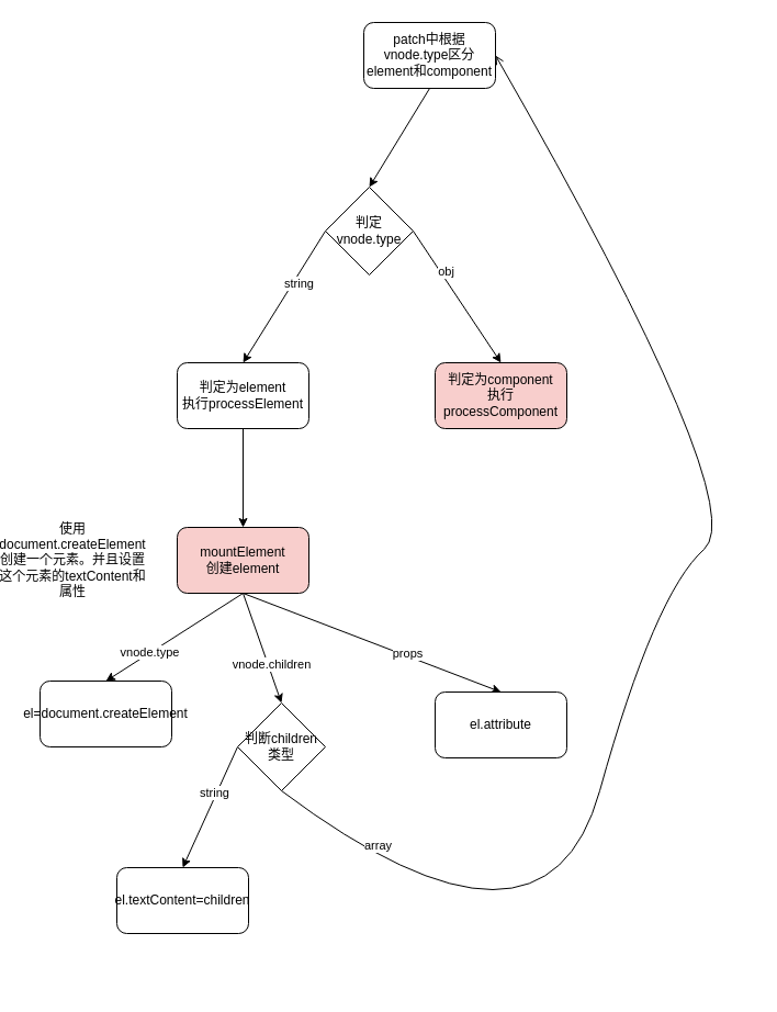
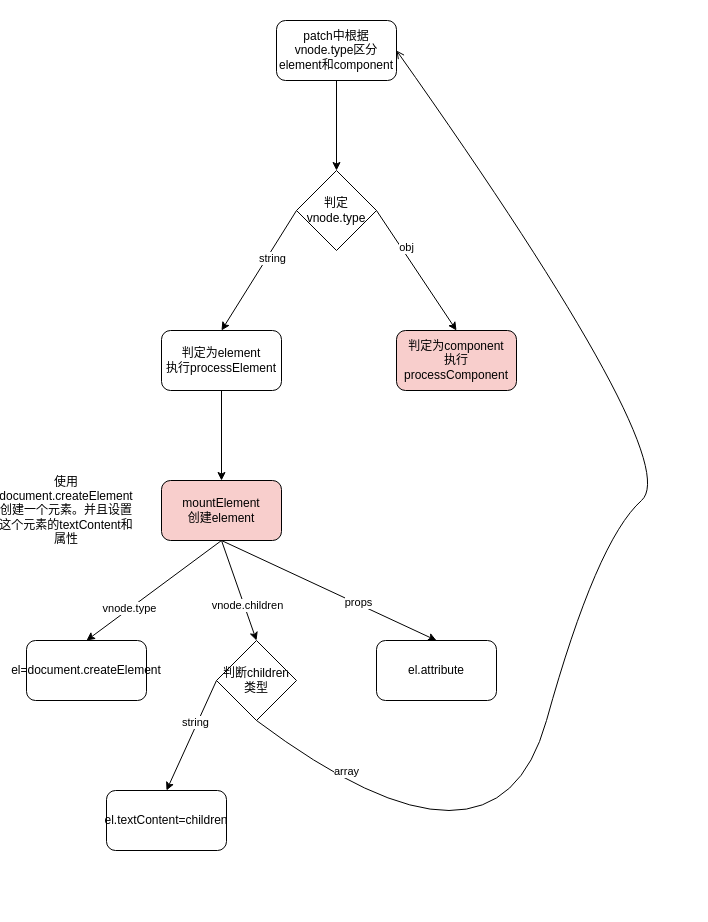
  <mxCell id="0" />
  <mxCell id="1" parent="0" />
  <mxCell id="2" style="edgeStyle=none;html=1;exitX=0.5;exitY=1;exitDx=0;exitDy=0;entryX=0.5;entryY=0;entryDx=0;entryDy=0;" edge="1" parent="1" source="3" target="8"><mxGeometry relative="1" as="geometry" /></mxCell>
- <mxCell id="3" value="patch中根据vnode.type区分element和component" style="rounded=1;whiteSpace=wrap;html=1;" vertex="1" parent="1"><mxGeometry x="325" y="20" width="120" height="60" as="geometry" /></mxCell>
+ <mxCell id="3" value="patch中根据vnode.type区分element和component" style="rounded=1;whiteSpace=wrap;html=1;" vertex="1" parent="1"><mxGeometry x="270" y="20" width="120" height="60" as="geometry" /></mxCell>
  <mxCell id="4" style="edgeStyle=none;html=1;exitX=0;exitY=0.5;exitDx=0;exitDy=0;entryX=0.5;entryY=0;entryDx=0;entryDy=0;" edge="1" parent="1" source="8" target="10"><mxGeometry relative="1" as="geometry" /></mxCell>
  <mxCell id="5" value="string" style="edgeLabel;html=1;align=center;verticalAlign=middle;resizable=0;points=[];" vertex="1" connectable="0" parent="4"><mxGeometry x="-0.251" y="4" relative="1" as="geometry"><mxPoint as="offset" /></mxGeometry></mxCell>
  <mxCell id="6" style="edgeStyle=none;html=1;exitX=1;exitY=0.5;exitDx=0;exitDy=0;entryX=0.5;entryY=0;entryDx=0;entryDy=0;" edge="1" parent="1" source="8" target="11"><mxGeometry relative="1" as="geometry" /></mxCell>
  <mxCell id="7" value="obj" style="edgeLabel;html=1;align=center;verticalAlign=middle;resizable=0;points=[];" vertex="1" connectable="0" parent="6"><mxGeometry x="-0.336" y="4" relative="1" as="geometry"><mxPoint y="-1" as="offset" /></mxGeometry></mxCell>
  <mxCell id="8" value="判定vnode.type" style="rhombus;whiteSpace=wrap;html=1;" vertex="1" parent="1"><mxGeometry x="290" y="170" width="80" height="80" as="geometry" /></mxCell>
  <mxCell id="9" style="edgeStyle=none;html=1;exitX=0.5;exitY=1;exitDx=0;exitDy=0;entryX=0.5;entryY=0;entryDx=0;entryDy=0;" edge="1" parent="1" source="10" target="18"><mxGeometry relative="1" as="geometry" /></mxCell>
  <mxCell id="10" value="判定为element&lt;br&gt;执行processElement" style="rounded=1;whiteSpace=wrap;html=1;" vertex="1" parent="1"><mxGeometry x="155" y="330" width="120" height="60" as="geometry" /></mxCell>
  <mxCell id="11" value="判定为component&lt;br&gt;执行processComponent" style="rounded=1;whiteSpace=wrap;html=1;fillColor=#f8cecc;" vertex="1" parent="1"><mxGeometry x="390" y="330" width="120" height="60" as="geometry" /></mxCell>
  <mxCell id="12" style="edgeStyle=none;html=1;exitX=0.5;exitY=1;exitDx=0;exitDy=0;entryX=0.5;entryY=0;entryDx=0;entryDy=0;" edge="1" parent="1" source="18" target="20"><mxGeometry relative="1" as="geometry" /></mxCell>
  <mxCell id="13" value="vnode.type" style="edgeLabel;html=1;align=center;verticalAlign=middle;resizable=0;points=[];" vertex="1" connectable="0" parent="12"><mxGeometry x="0.362" y="-1" relative="1" as="geometry"><mxPoint as="offset" /></mxGeometry></mxCell>
  <mxCell id="14" style="edgeStyle=none;html=1;exitX=0.5;exitY=1;exitDx=0;exitDy=0;entryX=0.5;entryY=0;entryDx=0;entryDy=0;" edge="1" parent="1" source="18" target="25"><mxGeometry relative="1" as="geometry" /></mxCell>
  <mxCell id="15" value="vnode.children" style="edgeLabel;html=1;align=center;verticalAlign=middle;resizable=0;points=[];" vertex="1" connectable="0" parent="14"><mxGeometry x="0.304" y="3" relative="1" as="geometry"><mxPoint as="offset" /></mxGeometry></mxCell>
  <mxCell id="16" style="edgeStyle=none;html=1;exitX=0.5;exitY=1;exitDx=0;exitDy=0;entryX=0.5;entryY=0;entryDx=0;entryDy=0;" edge="1" parent="1" source="18" target="22"><mxGeometry relative="1" as="geometry" /></mxCell>
  <mxCell id="17" value="props" style="edgeLabel;html=1;align=center;verticalAlign=middle;resizable=0;points=[];" vertex="1" connectable="0" parent="16"><mxGeometry x="0.266" y="2" relative="1" as="geometry"><mxPoint as="offset" /></mxGeometry></mxCell>
  <mxCell id="18" value="mountElement&lt;br&gt;创建element" style="rounded=1;whiteSpace=wrap;html=1;fillColor=#f8cecc;" vertex="1" parent="1"><mxGeometry x="155" y="480" width="120" height="60" as="geometry" /></mxCell>
  <mxCell id="19" value="使用document.createElement&lt;br&gt;创建一个元素。并且设置这个元素的textContent和属性" style="text;html=1;strokeColor=none;fillColor=none;align=center;verticalAlign=middle;whiteSpace=wrap;rounded=0;" vertex="1" parent="1"><mxGeometry x="30" y="495" width="60" height="30" as="geometry" /></mxCell>
- <mxCell id="20" value="el=document.createElement" style="rounded=1;whiteSpace=wrap;html=1;" vertex="1" parent="1"><mxGeometry x="30" y="620" width="120" height="60" as="geometry" /></mxCell>
+ <mxCell id="20" value="el=document.createElement" style="rounded=1;whiteSpace=wrap;html=1;" vertex="1" parent="1"><mxGeometry x="20" y="640" width="120" height="60" as="geometry" /></mxCell>
  <mxCell id="21" value="el.textContent=children" style="rounded=1;whiteSpace=wrap;html=1;" vertex="1" parent="1"><mxGeometry x="100" y="790" width="120" height="60" as="geometry" /></mxCell>
- <mxCell id="22" value="el.attribute" style="rounded=1;whiteSpace=wrap;html=1;" vertex="1" parent="1"><mxGeometry x="390" y="630" width="120" height="60" as="geometry" /></mxCell>
+ <mxCell id="22" value="el.attribute" style="rounded=1;whiteSpace=wrap;html=1;" vertex="1" parent="1"><mxGeometry x="370" y="640" width="120" height="60" as="geometry" /></mxCell>
  <mxCell id="23" style="edgeStyle=none;html=1;exitX=0;exitY=0.5;exitDx=0;exitDy=0;entryX=0.5;entryY=0;entryDx=0;entryDy=0;" edge="1" parent="1" source="25" target="21"><mxGeometry relative="1" as="geometry" /></mxCell>
  <mxCell id="24" value="string" style="edgeLabel;html=1;align=center;verticalAlign=middle;resizable=0;points=[];" vertex="1" connectable="0" parent="23"><mxGeometry x="-0.228" y="-2" relative="1" as="geometry"><mxPoint as="offset" /></mxGeometry></mxCell>
  <mxCell id="25" value="判断children类型" style="rhombus;whiteSpace=wrap;html=1;" vertex="1" parent="1"><mxGeometry x="210" y="640" width="80" height="80" as="geometry" /></mxCell>
  <mxCell id="26" value="" style="curved=1;endArrow=open;html=1;exitX=0.5;exitY=1;exitDx=0;exitDy=0;entryX=1;entryY=0.5;entryDx=0;entryDy=0;" edge="1" parent="1" source="25" target="3"><mxGeometry width="50" height="50" relative="1" as="geometry"><mxPoint x="680" y="510" as="sourcePoint" /><mxPoint x="730" y="460" as="targetPoint" /><Array as="points"><mxPoint x="490" y="900" /><mxPoint x="590" y="540" /><mxPoint x="680" y="460" /></Array></mxGeometry></mxCell>
  <mxCell id="27" value="array" style="edgeLabel;html=1;align=center;verticalAlign=middle;resizable=0;points=[];" vertex="1" connectable="0" parent="26"><mxGeometry x="-0.843" y="13" relative="1" as="geometry"><mxPoint as="offset" /></mxGeometry></mxCell>
